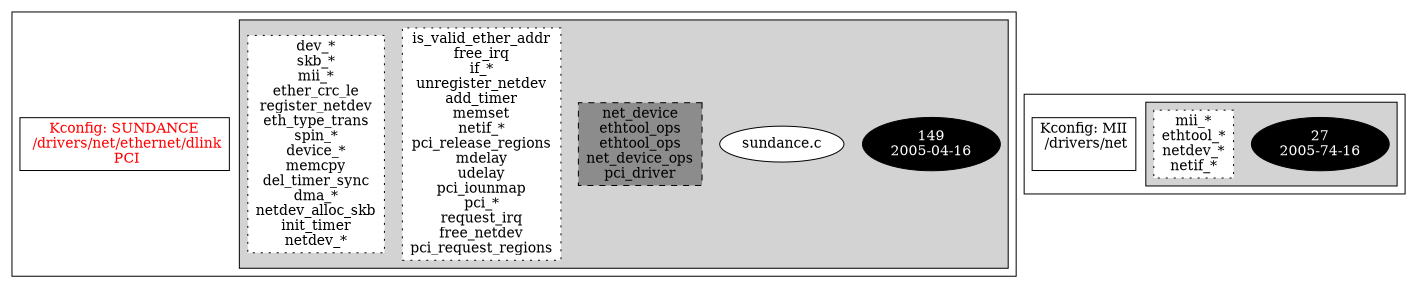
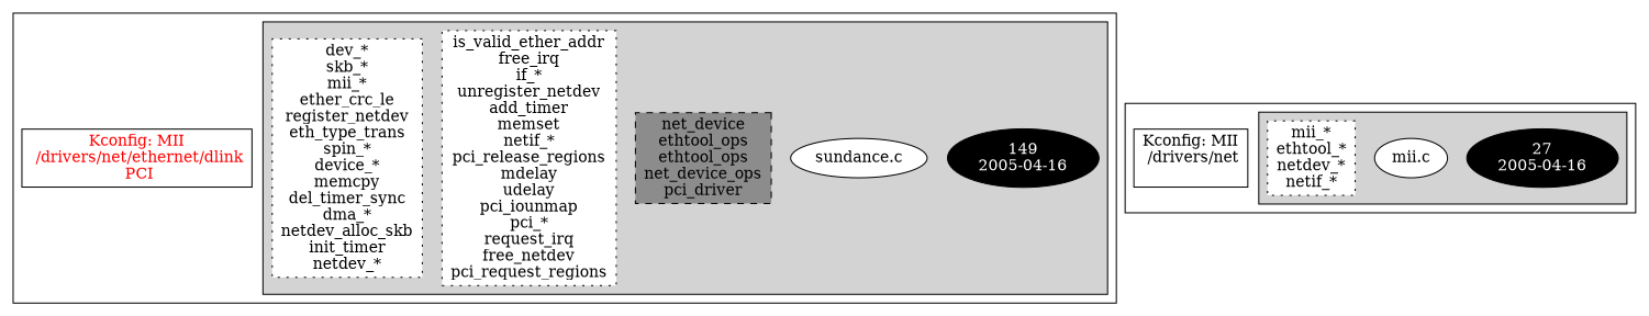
  digraph {
    ranksep=2
    splines=ortho
    node [fillcolor=white fontcolor=black style=filled shape=box]
    n1 [fillcolor=black fontcolor=white label="149\n2005-04-16" shape=""]
    n2 [label="sundance.c\n" shape=""]
    n3 [fillcolor=grey55 label="net_device\nethtool_ops\nethtool_ops\nnet_device_ops\npci_driver\n" style="filled,dashed"]
    n4 [label="is_valid_ether_addr\nfree_irq\nif_*\nunregister_netdev\nadd_timer\nmemset\nnetif_*\npci_release_regions\nmdelay\nudelay\npci_iounmap\npci_*\nrequest_irq\nfree_netdev\npci_request_regions\n" style="filled,dotted"]
    n5 [label="dev_*\nskb_*\nmii_*\nether_crc_le\nregister_netdev\neth_type_trans\nspin_*\ndevice_*\nmemcpy\ndel_timer_sync\ndma_*\nnetdev_alloc_skb\ninit_timer\nnetdev_*\n" style="filled,dotted"]
-   n6 [fontcolor=red label="Kconfig: SUNDANCE\n /drivers/net/ethernet/dlink\n  PCI " fillcolor="" style=""]
-   n7 [fillcolor=black fontcolor=white label="27\n2005-74-16" shape=""]
+   n6 [fontcolor=red label="Kconfig: MII\n /drivers/net/ethernet/dlink\n  PCI " fillcolor="" style=""]
+   n7 [fillcolor=black fontcolor=white label="27\n2005-04-16" shape=""]
+   n8 [label="mii.c\n" shape=""]
    n9 [label="mii_*\nethtool_*\nnetdev_*\nnetif_*\n" style="filled,dotted"]
    n10 [label="Kconfig: MII\n /drivers/net\n " fillcolor="" fontcolor="" style=""]
    subgraph cluster_1 {
      n6
      subgraph cluster_2 {
        style=filled
        n1
        n2
        n3
        n4
        n5
      }
    }
    subgraph cluster_3 {
      n10
      subgraph cluster_4 {
        style=filled
        n7
+       n8
        n9
      }
    }
  }
